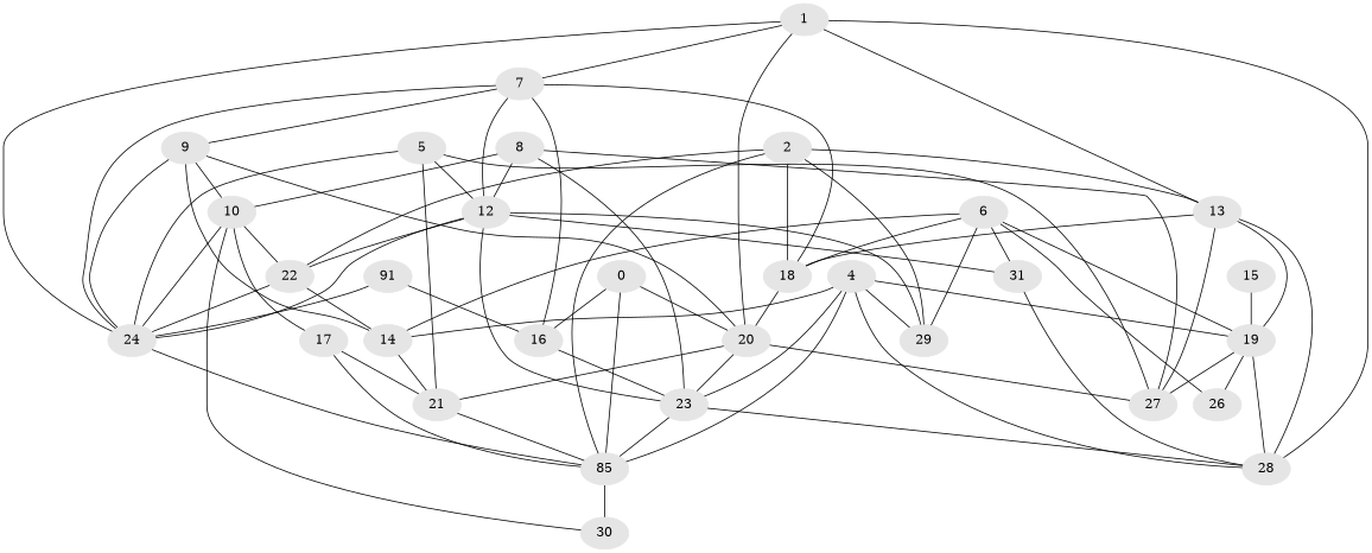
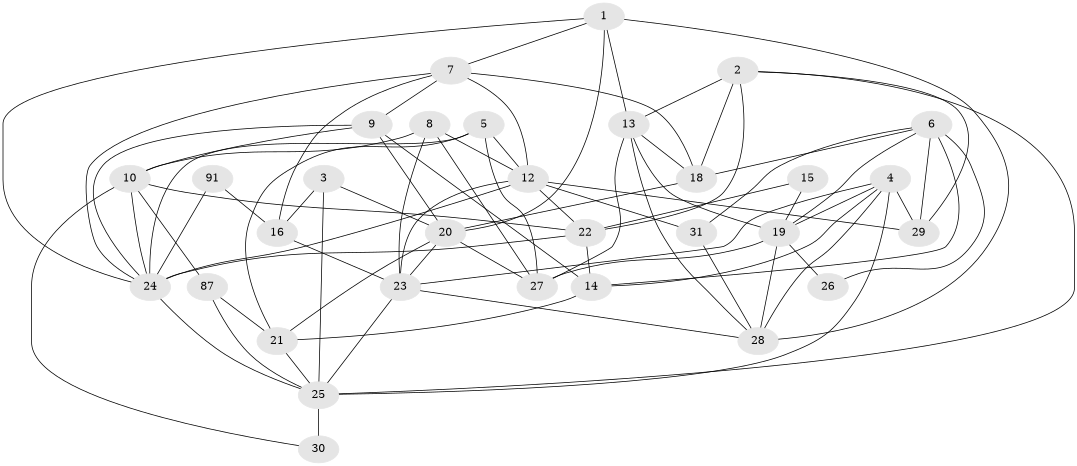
  graph {
    node [color=gray90 style=filled]
    edge [weight=1.0]
    1
    7
    13
    20
    24
    28
    18
    16
    12
    9
    19
    27
    23
    21
-   25 [label=85]
+   25
    2
    22
    29
    14
    30
-   3 [label=0]
+   3
    4
    26
    5
    31
    6
    10
    8
-   17
+   17 [label=87]
    n30 [label=91]
    15
    1 -- 7
    1 -- 13
    1 -- 20
    1 -- 24
    1 -- 28 [weight=2.0]
    7 -- 24
    7 -- 18
    7 -- 16
    7 -- 12
    7 -- 9
    13 -- 28
    13 -- 18
    13 -- 19
    13 -- 27
    20 -- 27
    20 -- 23
    20 -- 21
    24 -- 25
    18 -- 20
    16 -- 23
    12 -- 24
    12 -- 23
    12 -- 22
    12 -- 29
    12 -- 31
    9 -- 20
    9 -- 24
    9 -- 14 [weight=2.0]
    9 -- 10
    19 -- 28
    19 -- 27
    19 -- 26
    23 -- 28
    23 -- 25 [weight=2.0]
    21 -- 25
    25 -- 30 [weight=3.0]
    2 -- 13
    2 -- 18
    2 -- 25
    2 -- 22
    2 -- 29
    22 -- 24
    22 -- 14
    14 -- 21
    3 -- 20
    3 -- 16
    3 -- 25 [weight=2.0]
    4 -- 28
    4 -- 19
    4 -- 23
    4 -- 25 [weight=2.0]
    4 -- 29
    4 -- 14
    5 -- 24 [weight=2.0]
    5 -- 12
    5 -- 27
    5 -- 21
    31 -- 28
    6 -- 18
    6 -- 19
    6 -- 29
    6 -- 14 [weight=2.0]
    6 -- 26
    6 -- 31
    10 -- 24
    10 -- 22
    10 -- 30
    10 -- 17
    8 -- 12 [weight=2.0]
    8 -- 27
    8 -- 23
    8 -- 10
    17 -- 21
    17 -- 25 [weight=2.0]
    n30 -- 24
    n30 -- 16
    15 -- 19
+   15 -- 22
  }
